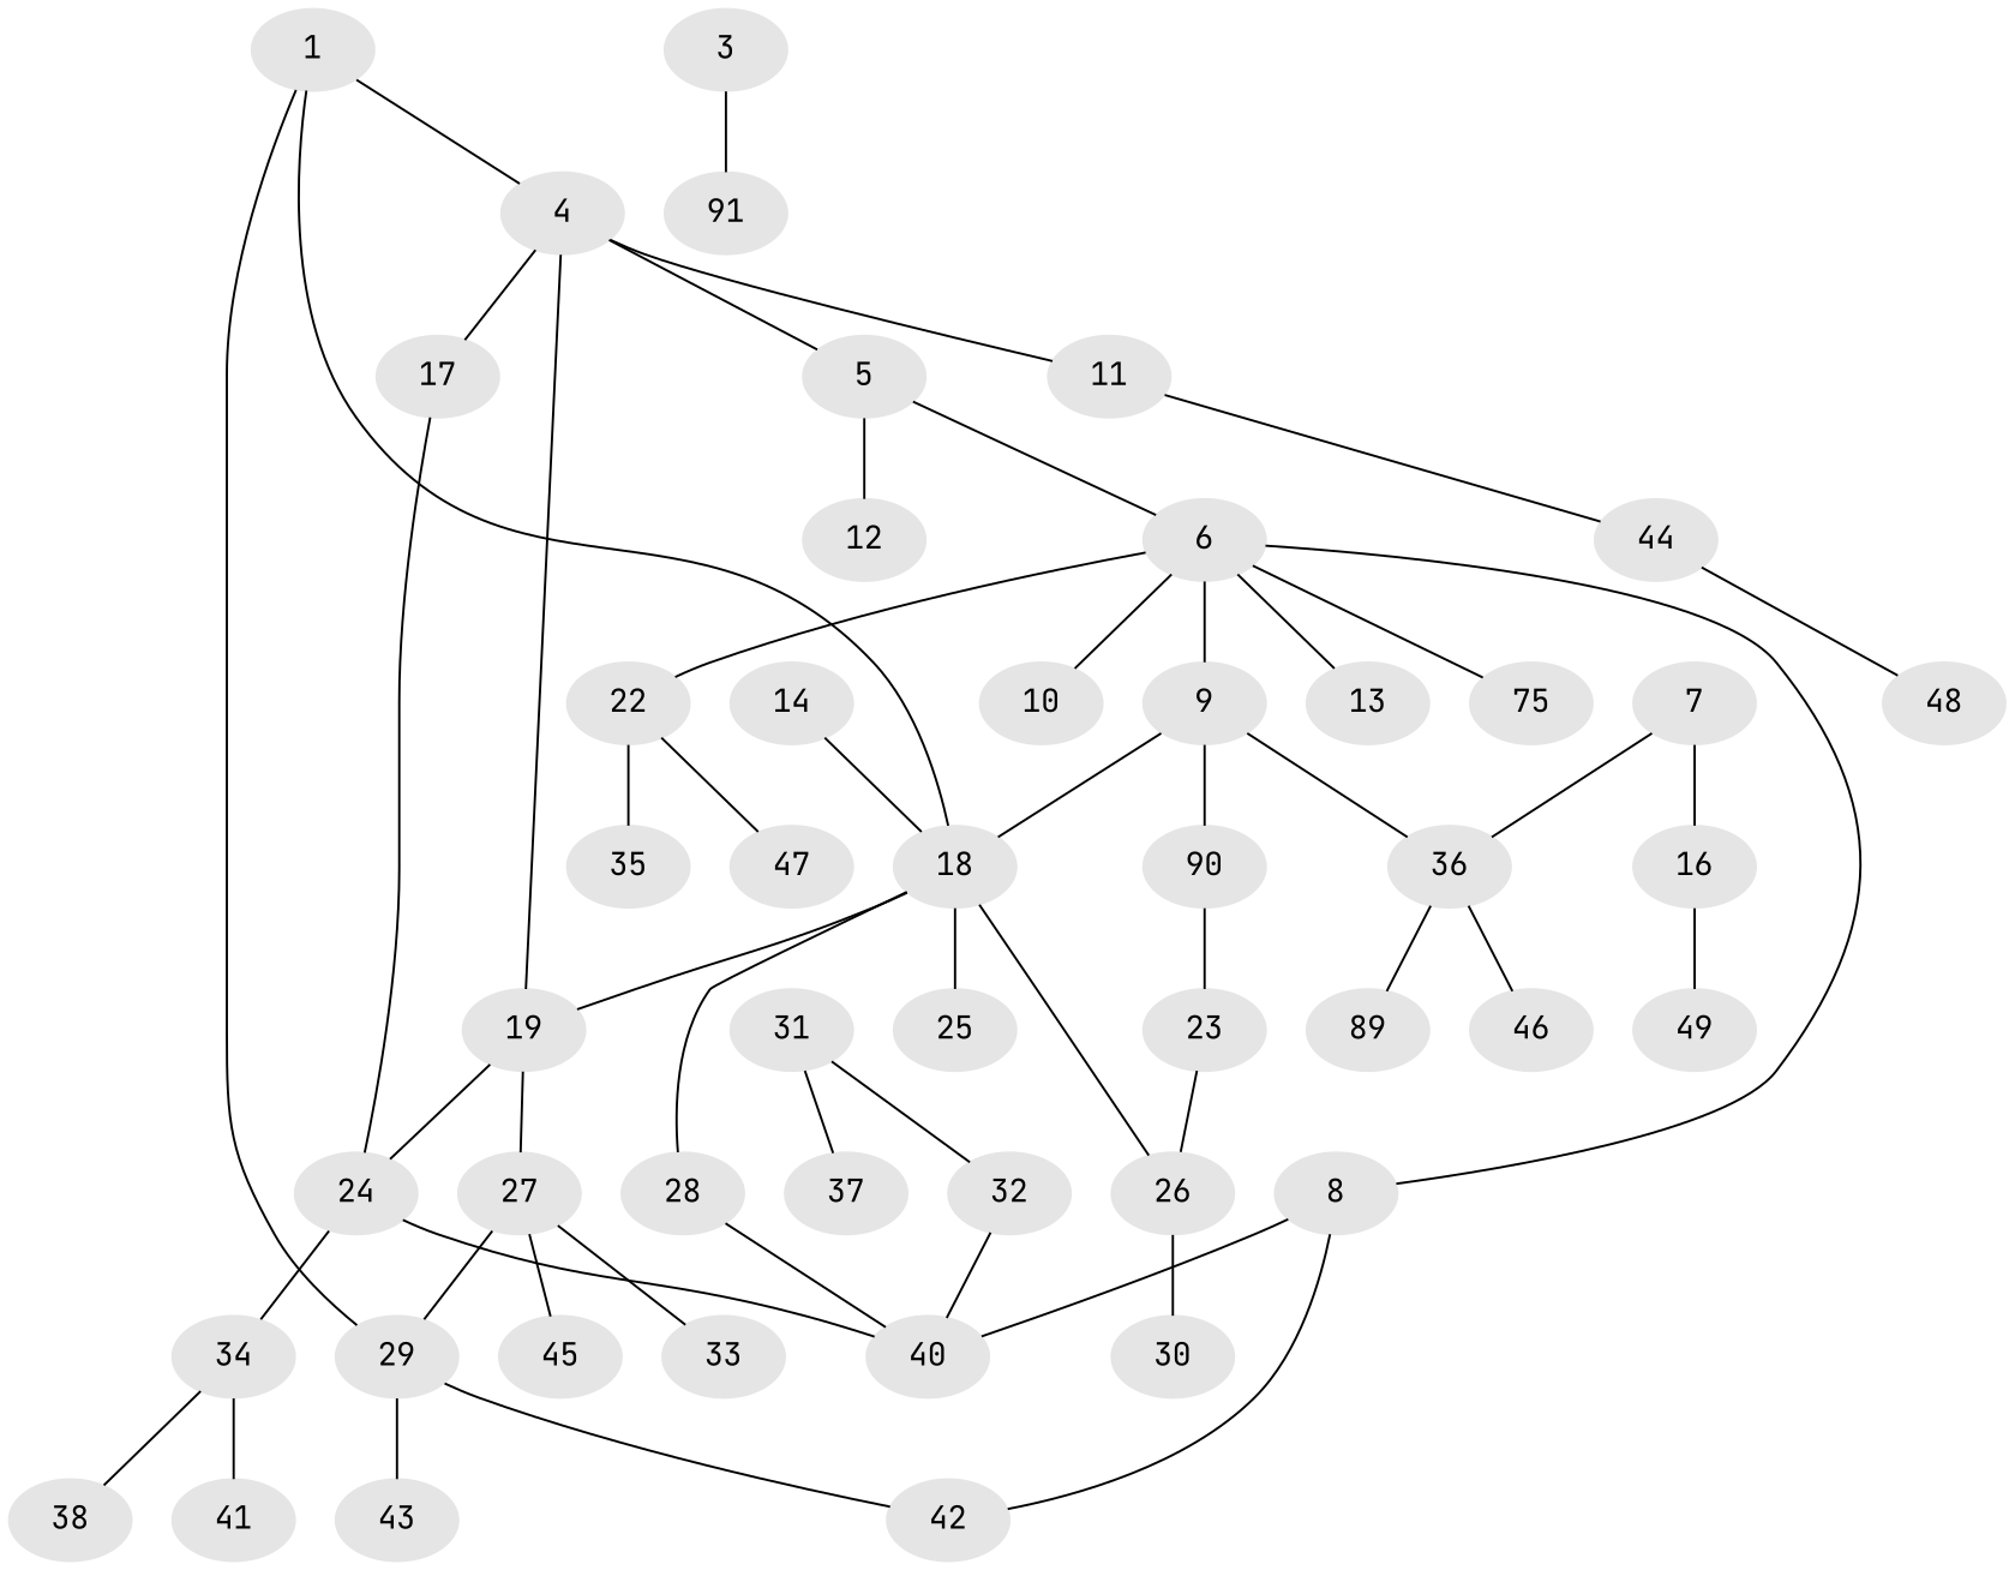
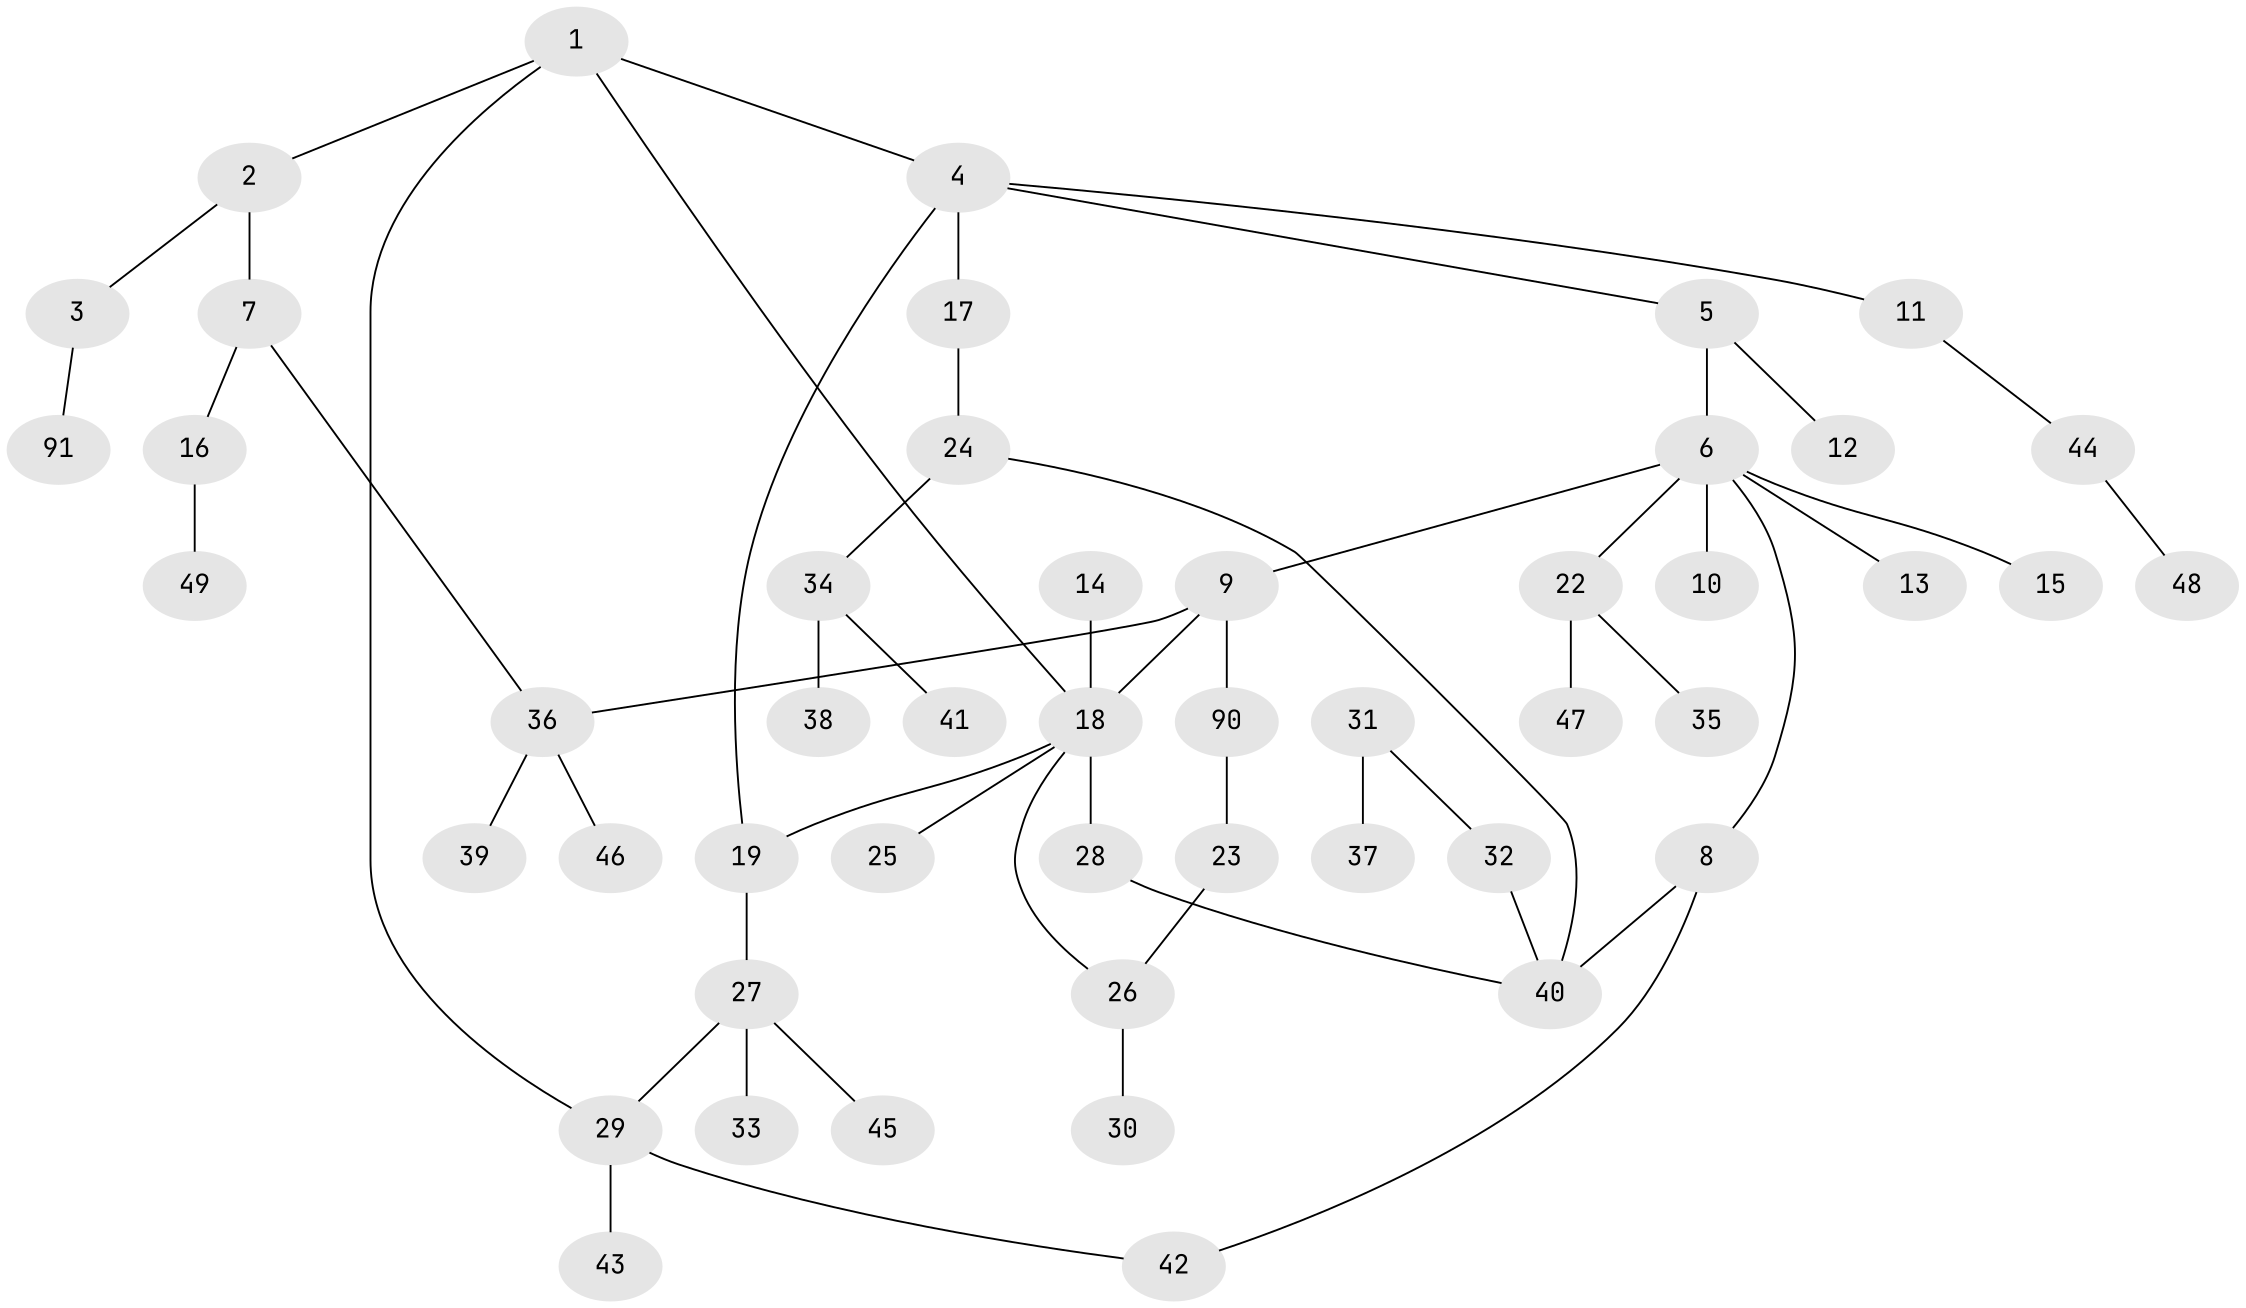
  graph {
    fontname="JetBrains Mono"
    node [color=gray90 fontname="JetBrains Mono" style=filled]
    edge [fontname="JetBrains Mono"]
    1
+   2
    4
    18
    29
    3
    7
    5
    11
    17
    19
    25
    26
    28
    42
    43
    n17 [label=91]
    16
    36
    6
    12
    44
    24
    27
    8
    9
    10
    13
-   15 [label=75]
+   15
    22
    40
    n32 [label=90]
    35
    47
    49
-   39 [label=89]
+   39
    46
    14
    23
    48
    31
    32
    37
    34
    30
    33
    45
    38
    41
+   1 -- 2
    1 -- 4
    1 -- 18
    1 -- 29
+   2 -- 3
+   2 -- 7
    4 -- 5
    4 -- 11
    4 -- 17
    4 -- 19
    18 -- 19
    18 -- 25
    18 -- 26
    18 -- 28
    29 -- 42
    29 -- 43
    3 -- n17
    7 -- 16
    7 -- 36
    5 -- 6
    5 -- 12
    11 -- 44
    17 -- 24
-   19 -- 24
    19 -- 27
    26 -- 30
    28 -- 40
    16 -- 49
    36 -- 39
    36 -- 46
    6 -- 8
    6 -- 9
    6 -- 10
    6 -- 13
    6 -- 15
    6 -- 22
    44 -- 48
    24 -- 40
    24 -- 34
    27 -- 29
    27 -- 33
    27 -- 45
    8 -- 42
    8 -- 40
    9 -- 18
    9 -- 36
    9 -- n32
    22 -- 35
    22 -- 47
    n32 -- 23
    14 -- 18
    23 -- 26
    31 -- 32
    31 -- 37
    32 -- 40
    34 -- 38
    34 -- 41
  }
